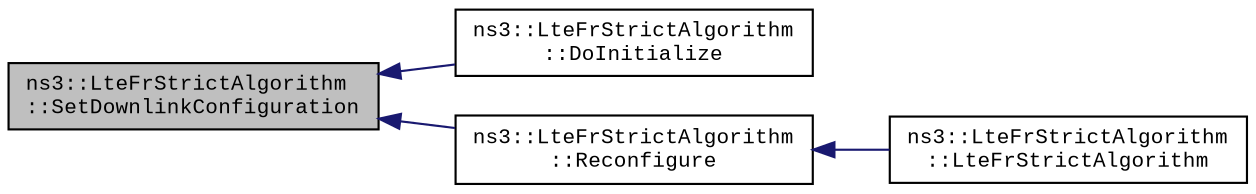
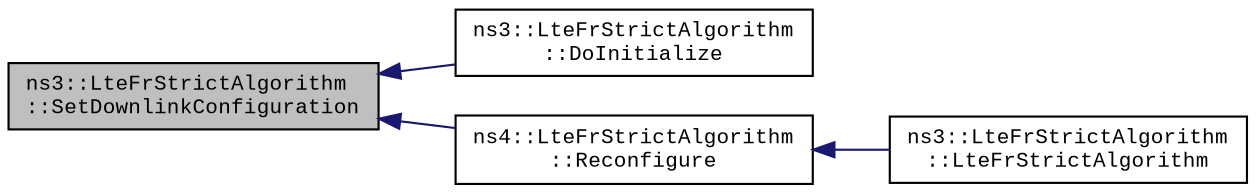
  digraph {
    fontname="Liberation Mono"
    rankdir=LR
    node [color=black fillcolor=white fontname="Liberation Mono" fontsize=10 shape=record style=filled]
    edge [color=midnightblue dir=back fontname="Liberation Mono" fontsize=10 labelfontname=Helvetica labelfontsize=10 style=solid]
    n1 [fillcolor=grey75 fontcolor=black height=0.2 label="ns3::LteFrStrictAlgorithm\l::SetDownlinkConfiguration" width=0.4]
    n2 [height=0.2 label="ns3::LteFrStrictAlgorithm\l::DoInitialize" width=0.4]
-   n3 [height=0.2 label="ns3::LteFrStrictAlgorithm\l::Reconfigure" width=0.4]
+   n3 [height=0.2 label="ns4::LteFrStrictAlgorithm\l::Reconfigure" width=0.4]
    n4 [height=0.2 label="ns3::LteFrStrictAlgorithm\l::LteFrStrictAlgorithm" width=0.4]
    n1 -> n2
    n1 -> n3
    n3 -> n4
  }
